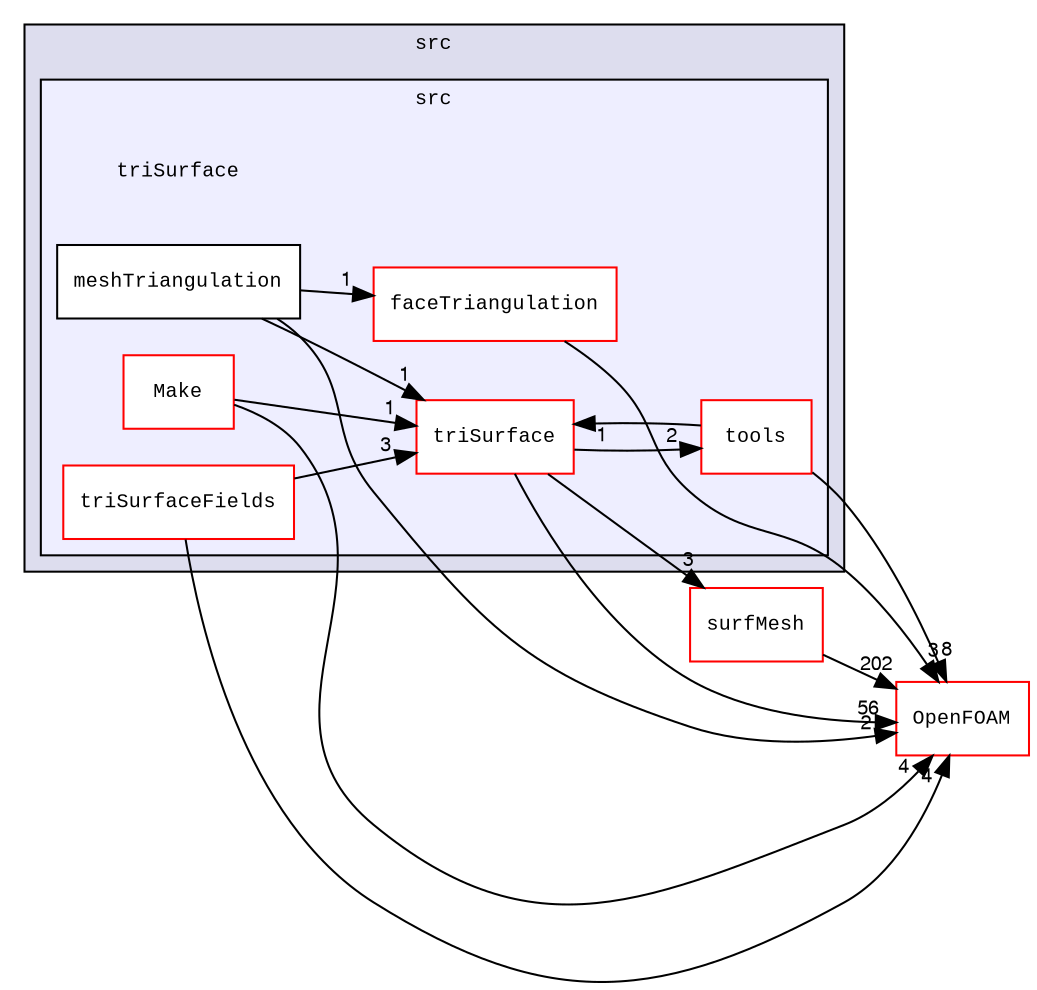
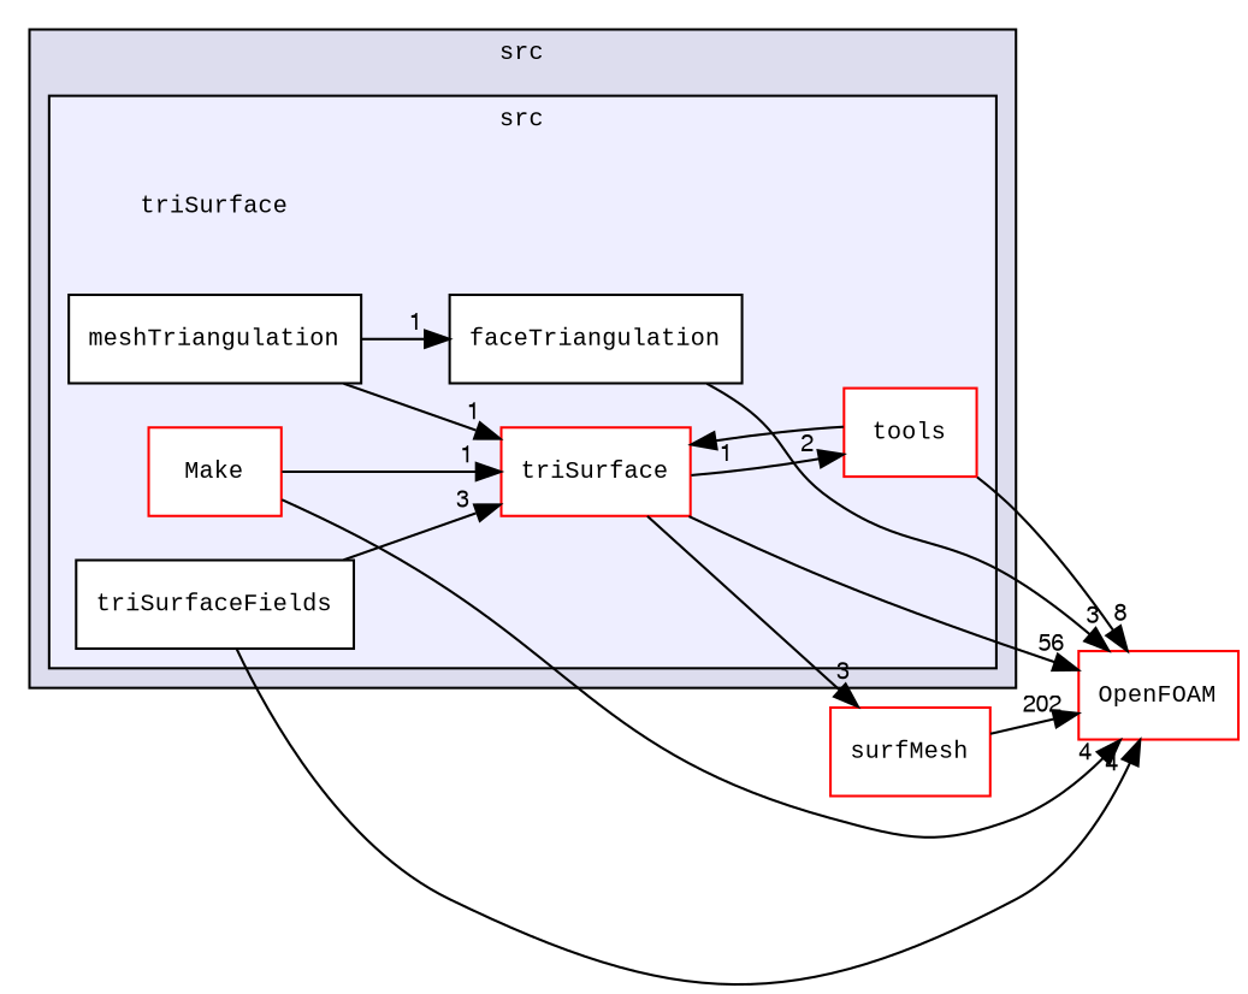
  digraph {
    compound=true
    rankdir=LR
    fontname="Liberation Mono"
    node [fontname="Liberation Mono" fontsize=10 shape=box color=red fillcolor=white style=filled]
    edge [headlabel=1 labeldistance=1.5 labelfontname=FreeSans labelfontsize=10 fontname="Liberation Mono"]
    n1 [label=triSurface shape=plaintext color="" fillcolor="" style=""]
-   n2 [label=faceTriangulation]
+   n2 [color=black label=faceTriangulation]
    n3 [label=Make]
    n4 [color=black label=meshTriangulation]
    n5 [label=tools]
    n6 [label=triSurface]
-   n7 [label=triSurfaceFields]
+   n7 [color=black label=triSurfaceFields]
    n8 [label=OpenFOAM fillcolor="" style=""]
    n9 [label=surfMesh fillcolor="" style=""]
    subgraph cluster_1 {
      bgcolor="#ddddee"
      fontsize=10
      label=src
      pencolor=black
      subgraph cluster_2 {
        bgcolor="#eeeeff"
        fontsize=10
        pencolor=black
        n1
        n2
        n3
        n4
        n5
        n6
        n7
      }
    }
    n2 -> n8 [headlabel=3]
    n3 -> n6
    n3 -> n8 [headlabel=4]
    n4 -> n2
    n4 -> n6
-   n4 -> n8 [headlabel=2]
    n5 -> n6
    n5 -> n8 [headlabel=8]
    n6 -> n5 [headlabel=2]
    n6 -> n8 [headlabel=56]
    n6 -> n9 [headlabel=3]
    n7 -> n6 [headlabel=3]
    n7 -> n8 [headlabel=4]
    n9 -> n8 [headlabel=202]
  }
